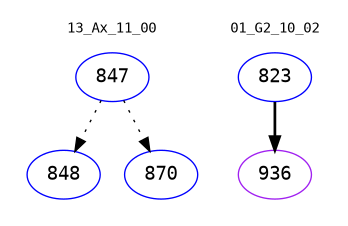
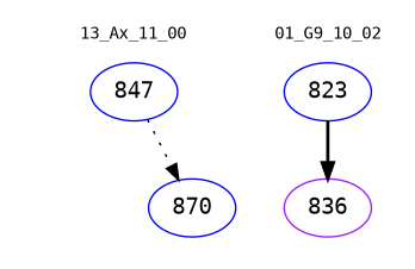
  digraph {
    fontname="DejaVu Sans Mono"
    node [color=blue fontname="DejaVu Sans Mono"]
    edge [color=black fontname="DejaVu Sans Mono" style=dotted]
    n1 [label=847]
-   n2 [label=848]
    n3 [label=870]
    n4 [label=823]
-   n5 [color=purple label=936]
+   n5 [color=purple label=836]
    subgraph cluster_1 {
      color=white
      fontsize=10
      label="13_Ax_11_00"
      n1
-     n2
      n3
    }
    subgraph cluster_2 {
      color=white
      fontsize=10
-     label="01_G2_10_02"
+     label="01_G9_10_02"
      n4
      n5
    }
-   n1 -> n2
    n1 -> n3
    n4 -> n5 [style=bold]
  }
